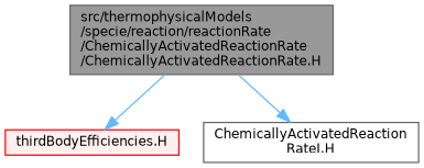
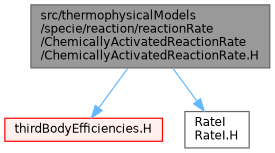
  digraph {
    node [fontname=Helvetica fontsize=10 shape=box style=filled]
    edge [color=steelblue1 fontname=Helvetica fontsize=10 labelfontname=Helvetica labelfontsize=10 style=solid]
    n1 [color=gray40 fillcolor=grey60 fontcolor=black height=0.2 label="src/thermophysicalModels\l/specie/reaction/reactionRate\l/ChemicallyActivatedReactionRate\l/ChemicallyActivatedReactionRate.H" width=0.4]
    n2 [color=red fillcolor="#FFF0F0" height=0.2 label="thirdBodyEfficiencies.H" width=0.4]
-   n3 [color=grey40 fillcolor=white height=0.2 label="ChemicallyActivatedReaction\lRateI.H" width=0.4]
+   n3 [color=grey40 fillcolor=white height=0.2 label="RateI\lRateI.H" width=0.4]
    n1 -> n2
    n1 -> n3
  }
